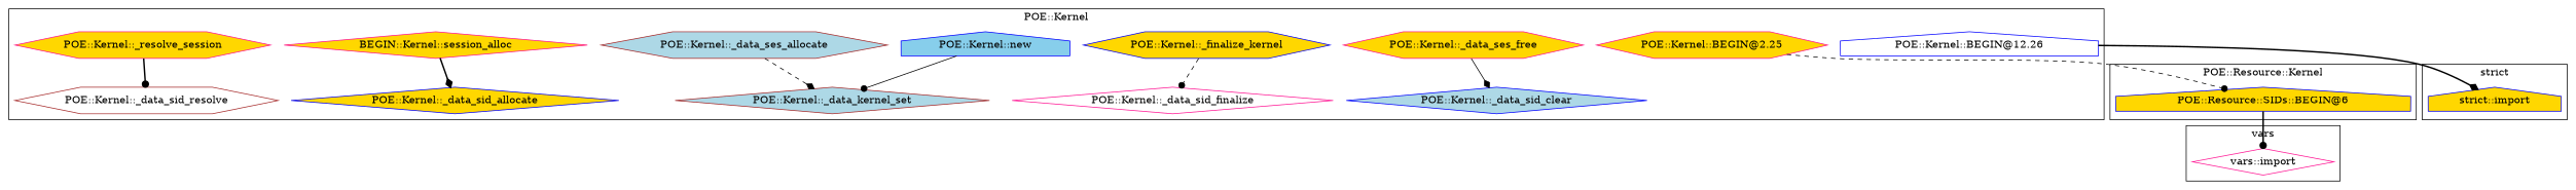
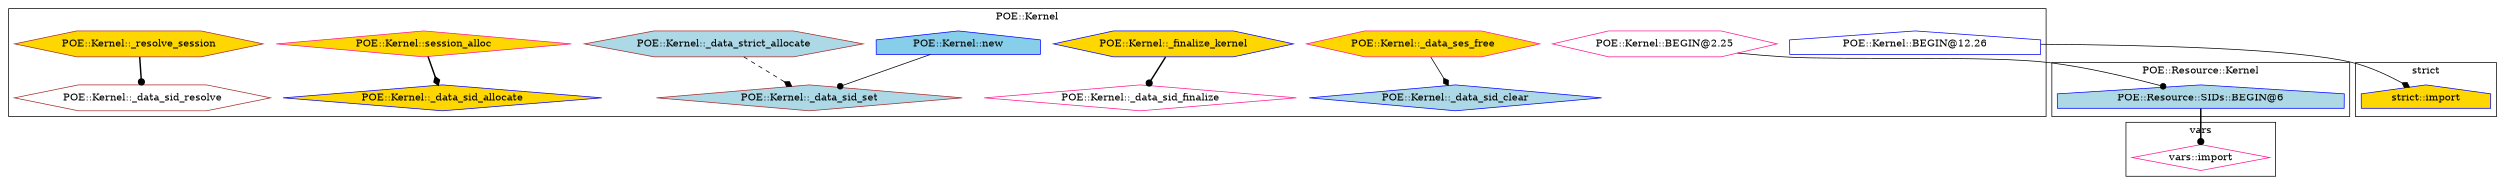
  digraph {
    node [color=blue fillcolor=gold shape=hexagon style=filled]
    edge [arrowhead=dot style=bold]
    "POE::Kernel::_data_ses_free" [color=deeppink]
    "POE::Kernel::_data_sid_finalize" [color=deeppink fillcolor=white shape=diamond]
    "POE::Kernel::_data_sid_clear" [fillcolor=lightblue shape=diamond]
    "POE::Kernel::_finalize_kernel"
    "POE::Kernel::new" [fillcolor=skyblue shape=house]
-   "POE::Kernel::BEGIN@2.25" [color=deeppink]
-   "POE::Kernel::session_alloc" [color=deeppink shape=diamond label="BEGIN::Kernel::session_alloc"]
+   "POE::Kernel::BEGIN@2.25" [color=deeppink fillcolor=white]
+   "POE::Kernel::session_alloc" [color=deeppink shape=diamond]
    "POE::Kernel::_data_sid_resolve" [color=brown fillcolor=white]
-   "POE::Kernel::_resolve_session" [color=deeppink]
-   "POE::Kernel::_data_ses_allocate" [color=brown fillcolor=lightblue]
+   "POE::Kernel::_resolve_session" [color=brown]
+   "POE::Kernel::_data_ses_allocate" [color=brown fillcolor=lightblue label="POE::Kernel::_data_strict_allocate"]
    "POE::Kernel::BEGIN@12.26" [fillcolor=white shape=house]
    "POE::Kernel::_data_sid_allocate" [shape=diamond]
-   "POE::Kernel::_data_sid_set" [color=brown fillcolor=lightblue shape=diamond label="POE::Kernel::_data_kernel_set"]
+   "POE::Kernel::_data_sid_set" [color=brown fillcolor=lightblue shape=diamond]
    "vars::import" [color=deeppink fillcolor=white shape=diamond]
    "strict::import" [shape=house]
-   "POE::Resource::SIDs::BEGIN@6" [shape=house]
+   "POE::Resource::SIDs::BEGIN@6" [fillcolor=lightblue shape=house]
    subgraph cluster_1 {
      label="POE::Kernel"
      "POE::Kernel::_data_ses_free"
      "POE::Kernel::_data_sid_finalize"
      "POE::Kernel::_data_sid_clear"
      "POE::Kernel::_finalize_kernel"
      "POE::Kernel::new"
      "POE::Kernel::BEGIN@2.25"
      "POE::Kernel::session_alloc"
      "POE::Kernel::_data_sid_resolve"
      "POE::Kernel::_resolve_session"
      "POE::Kernel::_data_ses_allocate"
      "POE::Kernel::BEGIN@12.26"
      "POE::Kernel::_data_sid_allocate"
      "POE::Kernel::_data_sid_set"
    }
    subgraph cluster_2 {
      label=vars
      "vars::import"
    }
    subgraph cluster_3 {
      label="strict"
      "strict::import"
    }
    subgraph cluster_4 {
      label="POE::Resource::Kernel"
      "POE::Resource::SIDs::BEGIN@6"
    }
    "POE::Kernel::_data_ses_free" -> "POE::Kernel::_data_sid_clear" [arrowhead=diamond style=solid]
-   "POE::Kernel::_finalize_kernel" -> "POE::Kernel::_data_sid_finalize" [style=dashed]
+   "POE::Kernel::_finalize_kernel" -> "POE::Kernel::_data_sid_finalize"
    "POE::Kernel::new" -> "POE::Kernel::_data_sid_set" [style=solid]
-   "POE::Kernel::BEGIN@2.25" -> "POE::Resource::SIDs::BEGIN@6" [style=dashed]
+   "POE::Kernel::BEGIN@2.25" -> "POE::Resource::SIDs::BEGIN@6" [style=solid]
    "POE::Kernel::session_alloc" -> "POE::Kernel::_data_sid_allocate" [arrowhead=diamond]
    "POE::Kernel::_resolve_session" -> "POE::Kernel::_data_sid_resolve"
    "POE::Kernel::_data_ses_allocate" -> "POE::Kernel::_data_sid_set" [arrowhead=diamond style=dashed]
-   "POE::Kernel::BEGIN@12.26" -> "strict::import" [arrowhead=diamond]
+   "POE::Kernel::BEGIN@12.26" -> "strict::import" [arrowhead=diamond style=solid]
    "POE::Resource::SIDs::BEGIN@6" -> "vars::import"
  }
